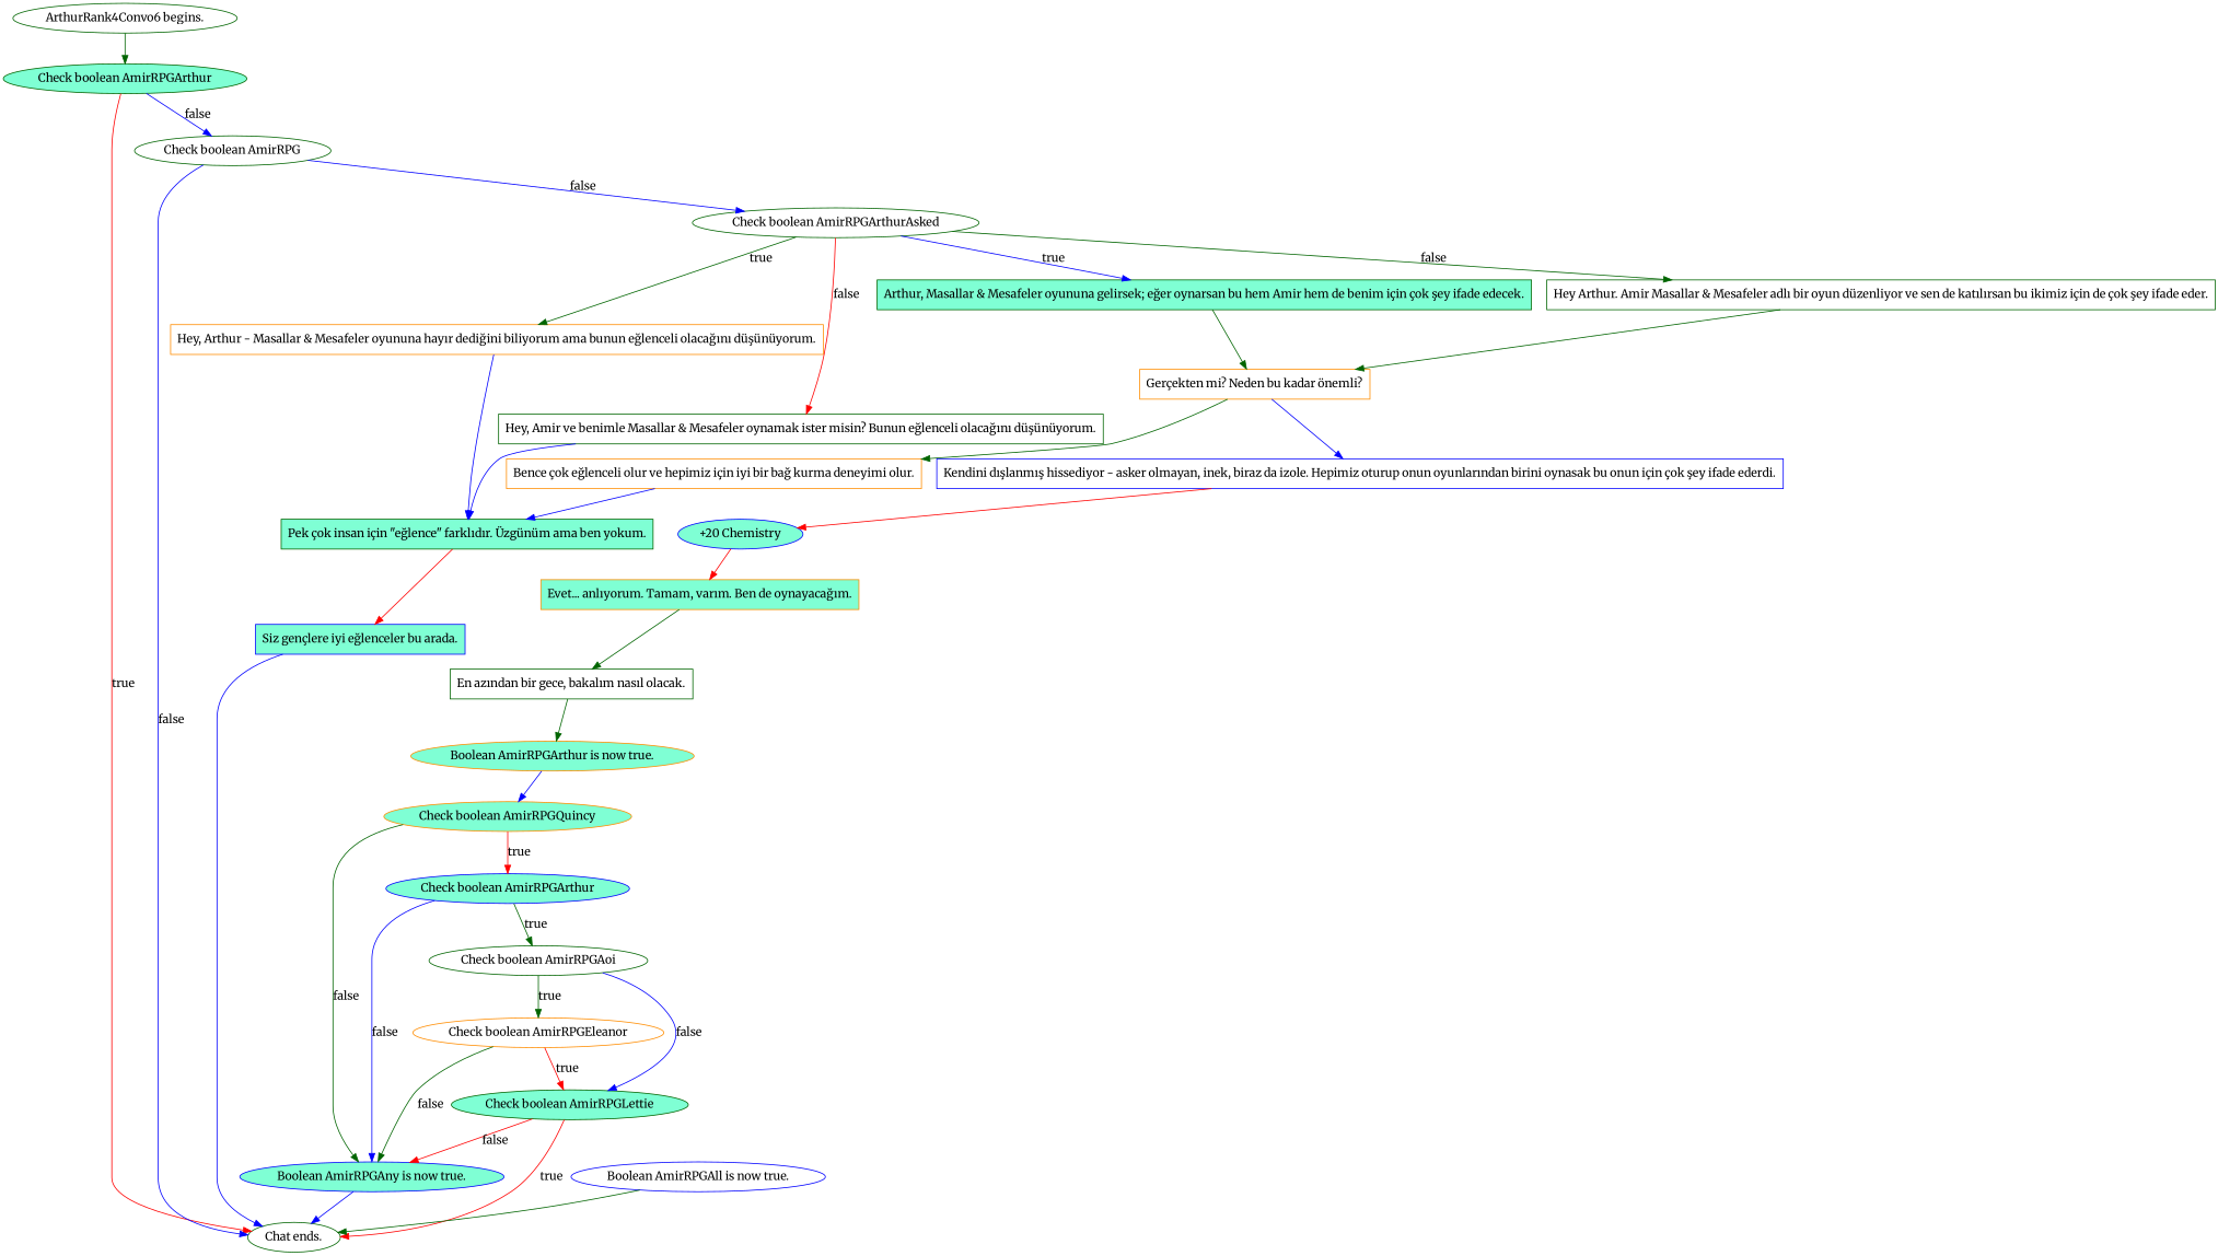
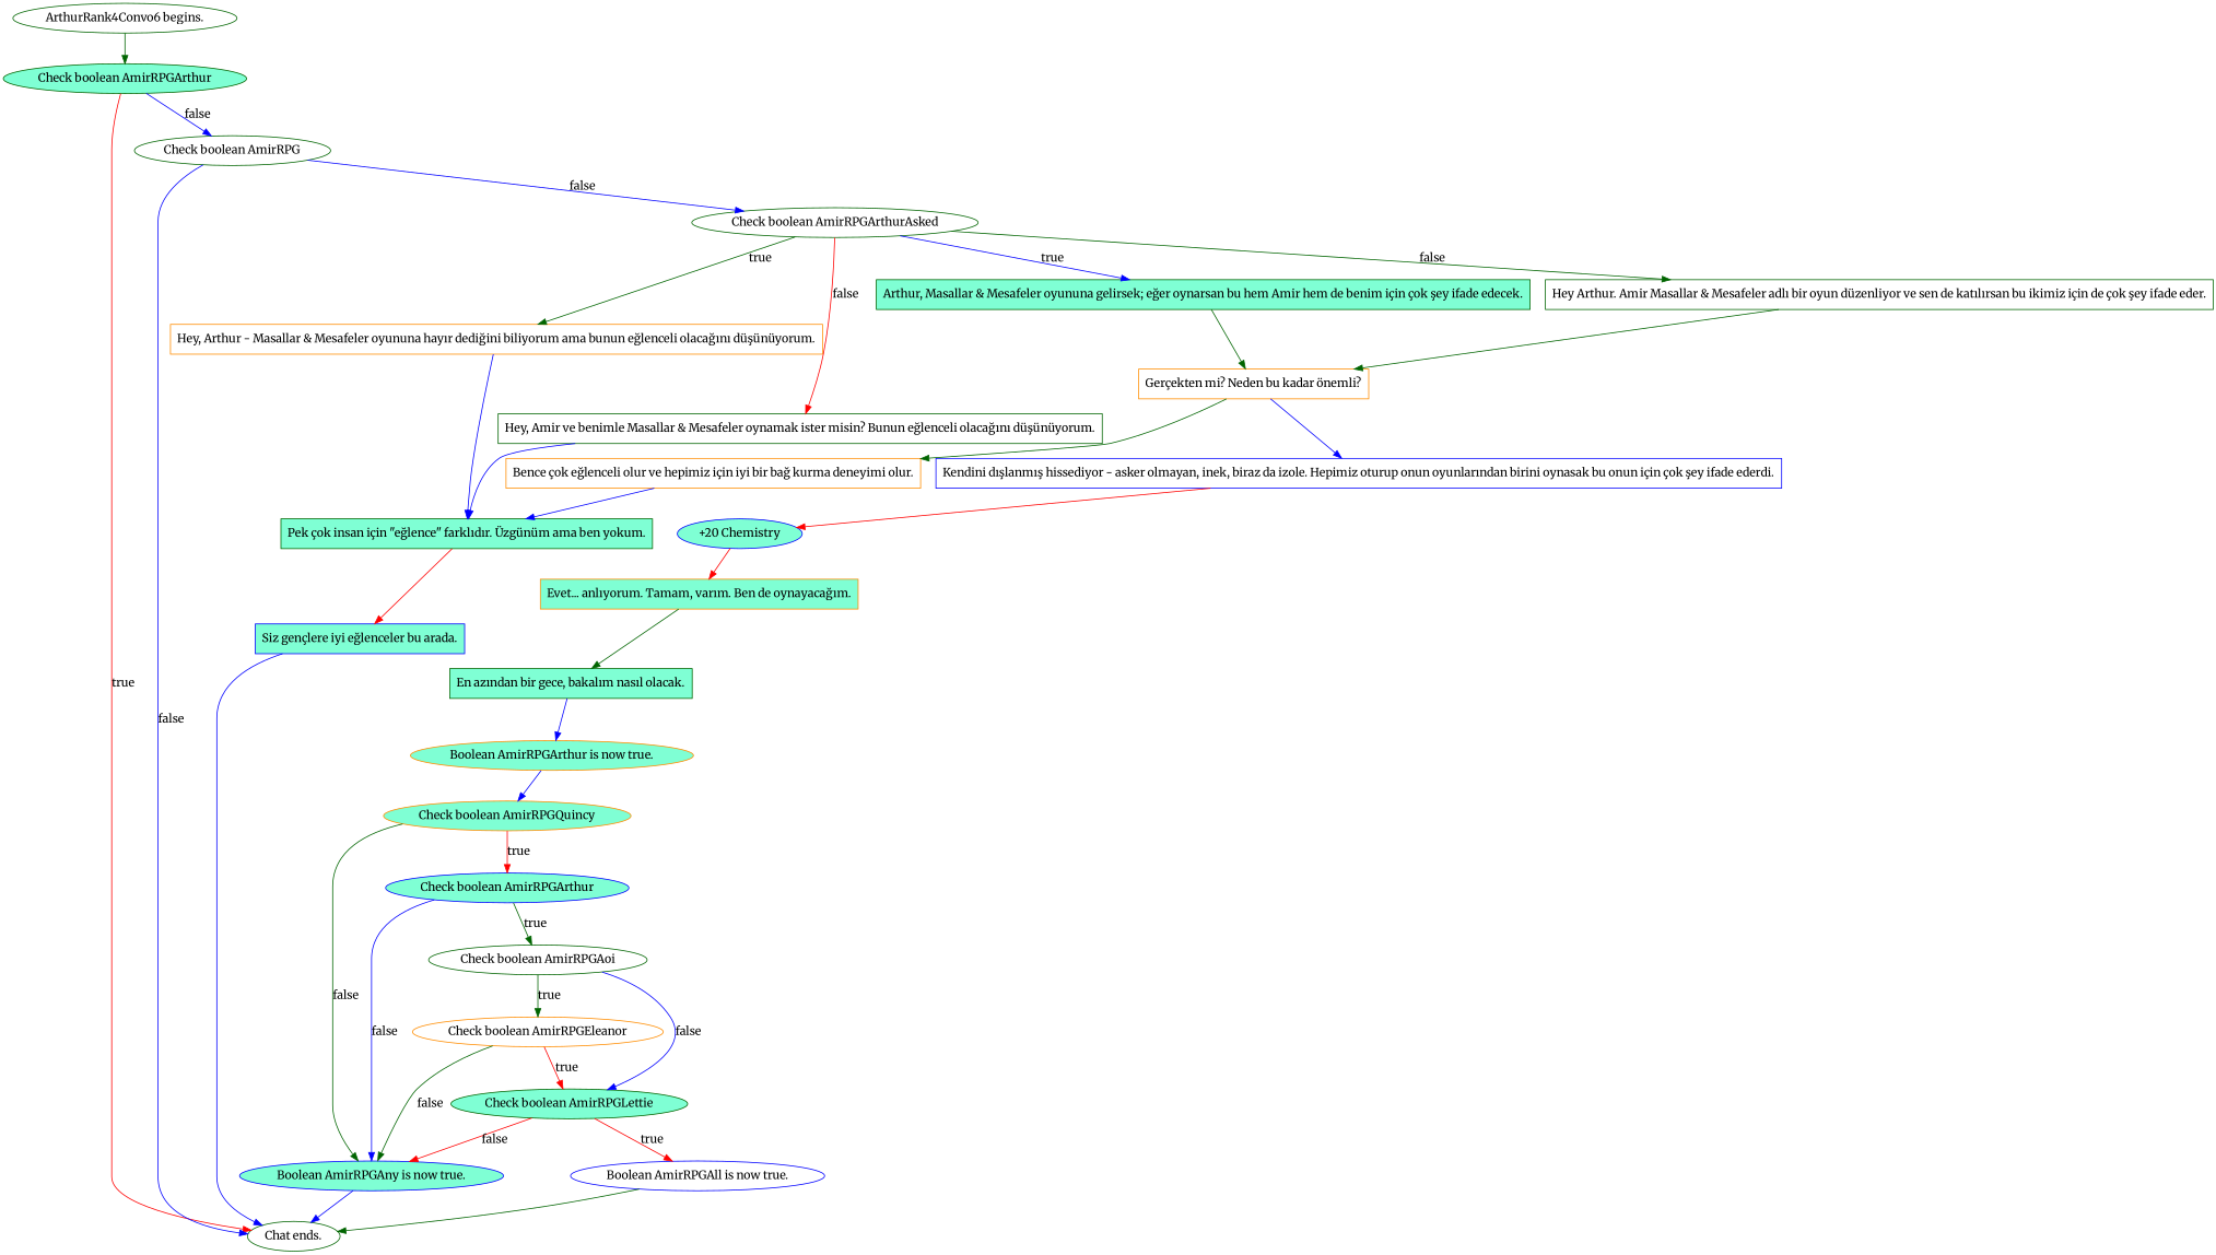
  digraph {
    fontname=Merriweather
    node [color=darkgreen fillcolor=white fontname=Merriweather style=filled]
    edge [color=blue fontname=Merriweather]
    n1 [fillcolor=aquamarine label="Check boolean AmirRPGArthur"]
    "ArthurRank4Convo6 begins."
    "Chat ends."
    n4 [label="Check boolean AmirRPG"]
    n5 [label="Check boolean AmirRPGArthurAsked"]
    n6 [fillcolor=aquamarine label="Arthur, Masallar & Mesafeler oyununa gelirsek; eğer oynarsan bu hem Amir hem de benim için çok şey ifade edecek." shape=box]
    n7 [color=darkorange label="Hey, Arthur - Masallar & Mesafeler oyununa hayır dediğini biliyorum ama bunun eğlenceli olacağını düşünüyorum." shape=box]
    n8 [label="Hey, Amir ve benimle Masallar & Mesafeler oynamak ister misin? Bunun eğlenceli olacağını düşünüyorum." shape=box]
    n9 [label="Hey Arthur. Amir Masallar & Mesafeler adlı bir oyun düzenliyor ve sen de katılırsan bu ikimiz için de çok şey ifade eder." shape=box]
    n10 [color=darkorange label="Gerçekten mi? Neden bu kadar önemli?" shape=box]
    n11 [fillcolor=aquamarine label="Pek çok insan için \"eğlence\" farklıdır. Üzgünüm ama ben yokum." shape=box]
    n12 [color=darkorange label="Bence çok eğlenceli olur ve hepimiz için iyi bir bağ kurma deneyimi olur." shape=box]
    n13 [color=blue label="Kendini dışlanmış hissediyor - asker olmayan, inek, biraz da izole. Hepimiz oturup onun oyunlarından birini oynasak bu onun için çok şey ifade ederdi." shape=box]
    n14 [color=blue fillcolor=aquamarine label="Siz gençlere iyi eğlenceler bu arada." shape=box]
    n15 [color=blue fillcolor=aquamarine label="+20 Chemistry"]
    n16 [color=darkorange fillcolor=aquamarine label="Evet... anlıyorum. Tamam, varım. Ben de oynayacağım." shape=box]
-   n17 [label="En azından bir gece, bakalım nasıl olacak." shape=box]
+   n17 [fillcolor=aquamarine label="En azından bir gece, bakalım nasıl olacak." shape=box]
    n18 [color=darkorange fillcolor=aquamarine label="Boolean AmirRPGArthur is now true."]
    n19 [color=darkorange fillcolor=aquamarine label="Check boolean AmirRPGQuincy"]
    n20 [color=blue fillcolor=aquamarine label="Check boolean AmirRPGArthur"]
    n21 [color=blue fillcolor=aquamarine label="Boolean AmirRPGAny is now true."]
    n22 [label="Check boolean AmirRPGAoi"]
    n23 [color=darkorange label="Check boolean AmirRPGEleanor"]
    n24 [fillcolor=aquamarine label="Check boolean AmirRPGLettie"]
    n25 [color=blue label="Boolean AmirRPGAll is now true."]
    n1 -> "Chat ends." [color=red label=true]
    n1 -> n4 [label=false]
    "ArthurRank4Convo6 begins." -> n1 [color=darkgreen]
    n4 -> "Chat ends." [label=false]
    n4 -> n5 [label=false]
    n5 -> n6 [label=true]
    n5 -> n7 [color=darkgreen label=true]
    n5 -> n8 [color=red label=false]
    n5 -> n9 [color=darkgreen label=false]
    n6 -> n10 [color=darkgreen]
    n7 -> n11
    n8 -> n11
    n9 -> n10 [color=darkgreen]
    n10 -> n12 [color=darkgreen]
    n10 -> n13
    n11 -> n14 [color=red]
    n12 -> n11
    n13 -> n15 [color=red]
    n14 -> "Chat ends."
    n15 -> n16 [color=red]
    n16 -> n17 [color=darkgreen]
-   n17 -> n18 [color=darkgreen]
+   n17 -> n18
    n18 -> n19
    n19 -> n20 [color=red label=true]
    n19 -> n21 [color=darkgreen label=false]
    n20 -> n21 [label=false]
    n20 -> n22 [color=darkgreen label=true]
    n21 -> "Chat ends."
    n22 -> n23 [color=darkgreen label=true]
    n22 -> n24 [label=false]
    n23 -> n21 [color=darkgreen label=false]
    n23 -> n24 [color=red label=true]
    n24 -> n21 [color=red label=false]
-   n24 -> "Chat ends." [color=red label=true]
+   n24 -> n25 [color=red label=true]
    n25 -> "Chat ends." [color=darkgreen]
  }
